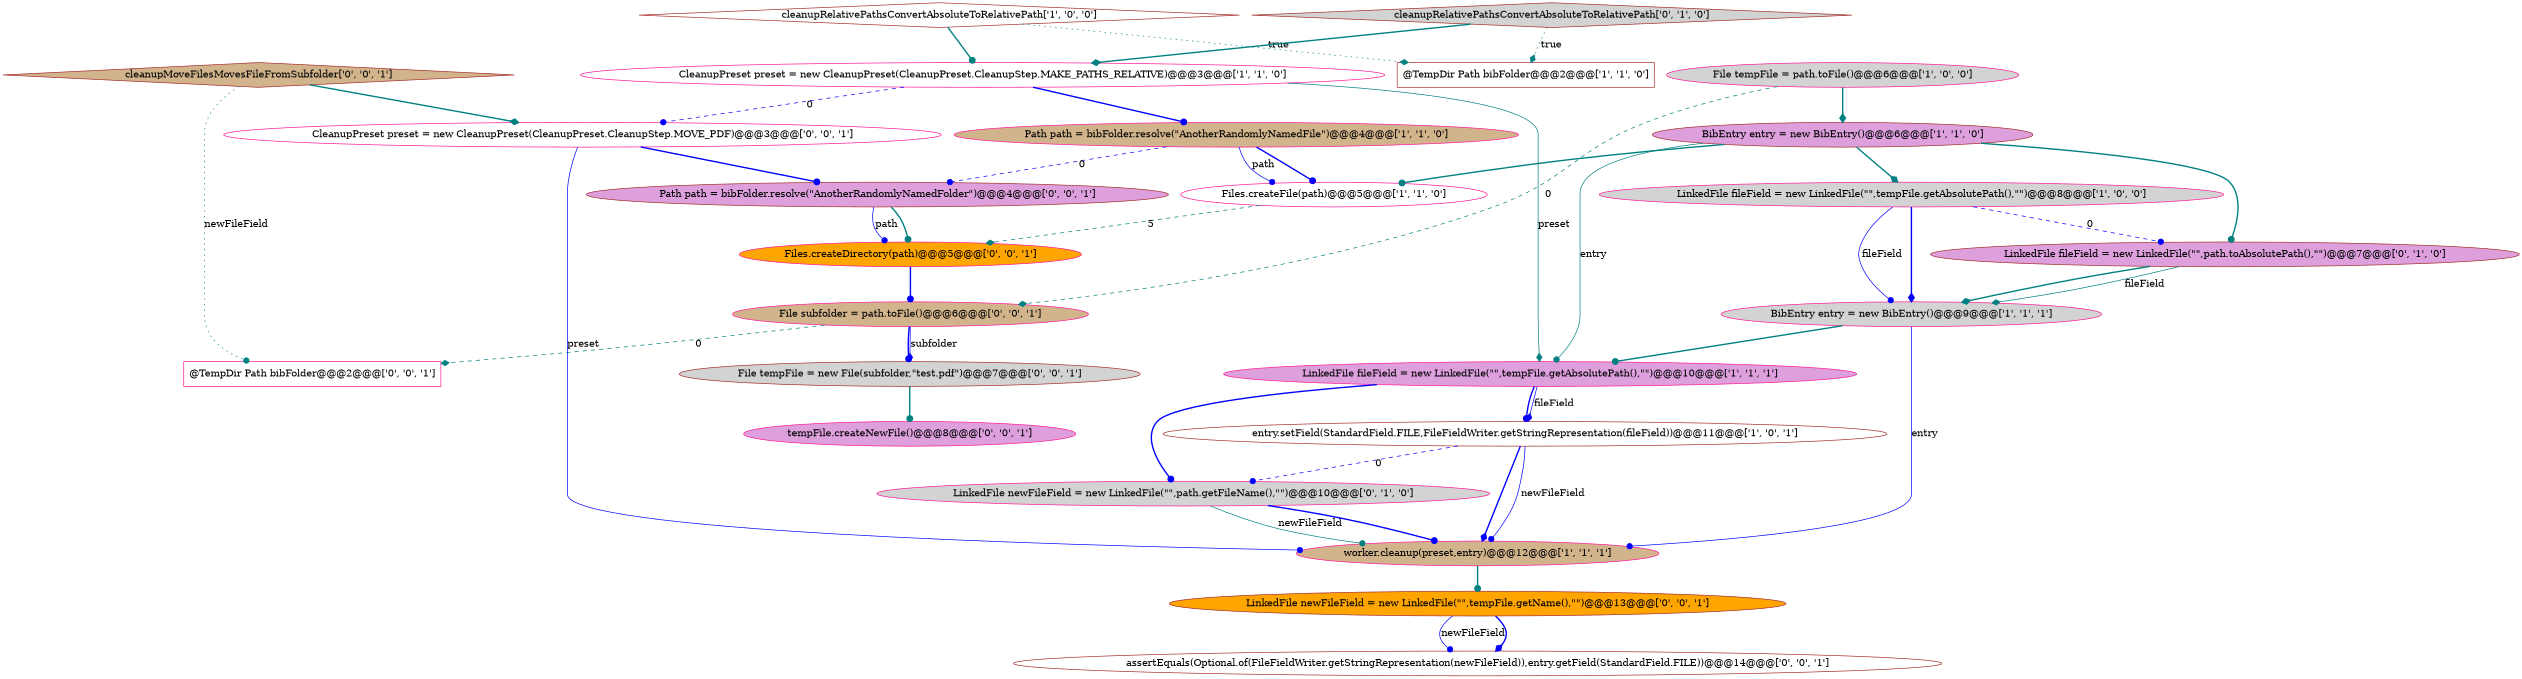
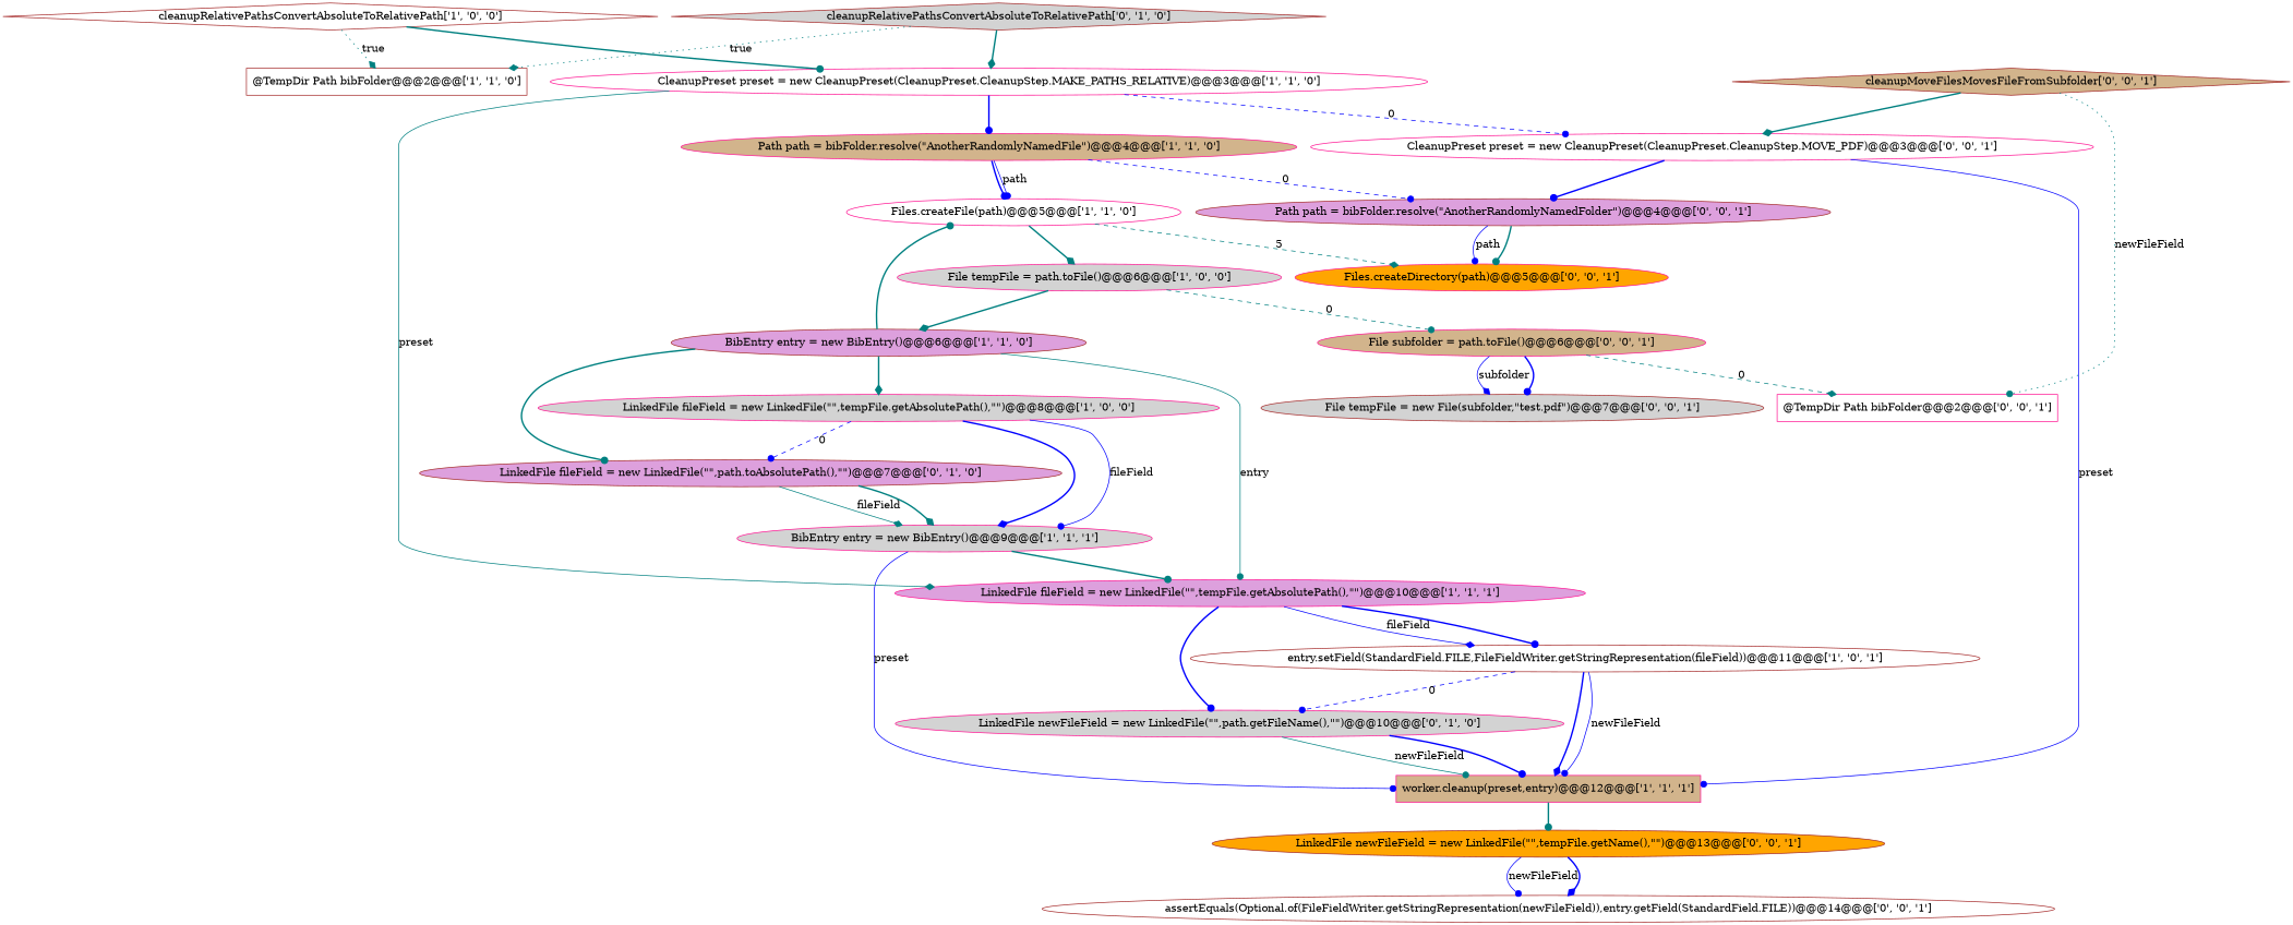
  digraph {
    node [color=deeppink fillcolor=white shape=ellipse style=filled]
    edge [arrowhead=dot color=blue style=bold]
    n1 [color=brown fillcolor=plum label="LinkedFile fileField = new LinkedFile(\"\",path.toAbsolutePath(),\"\")@@@7@@@['0', '1', '0']"]
    n2 [fillcolor=lightgrey label="BibEntry entry = new BibEntry()@@@9@@@['1', '1', '1']"]
    n3 [fillcolor=plum label="LinkedFile fileField = new LinkedFile(\"\",tempFile.getAbsolutePath(),\"\")@@@10@@@['1', '1', '1']"]
-   n4 [fillcolor=tan label="worker.cleanup(preset,entry)@@@12@@@['1', '1', '1']"]
+   n4 [fillcolor=tan label="worker.cleanup(preset,entry)@@@12@@@['1', '1', '1']" shape=box]
    n5 [color=brown fillcolor=plum label="BibEntry entry = new BibEntry()@@@6@@@['1', '1', '0']"]
    n6 [fillcolor=lightgrey label="LinkedFile fileField = new LinkedFile(\"\",tempFile.getAbsolutePath(),\"\")@@@8@@@['1', '0', '0']"]
    n7 [label="Files.createFile(path)@@@5@@@['1', '1', '0']"]
    n8 [color=brown label="entry.setField(StandardField.FILE,FileFieldWriter.getStringRepresentation(fileField))@@@11@@@['1', '0', '1']"]
    n9 [fillcolor=lightgrey label="LinkedFile newFileField = new LinkedFile(\"\",path.getFileName(),\"\")@@@10@@@['0', '1', '0']"]
    n10 [color=brown label="assertEquals(Optional.of(FileFieldWriter.getStringRepresentation(newFileField)),entry.getField(StandardField.FILE))@@@14@@@['0', '0', '1']"]
    n11 [fillcolor=orange label="Files.createDirectory(path)@@@5@@@['0', '0', '1']"]
    n12 [fillcolor=tan label="File subfolder = path.toFile()@@@6@@@['0', '0', '1']"]
    n13 [label="@TempDir Path bibFolder@@@2@@@['0', '0', '1']" shape=box]
    n14 [color=brown fillcolor=lightgrey label="File tempFile = new File(subfolder,\"test.pdf\")@@@7@@@['0', '0', '1']"]
    n15 [color=brown fillcolor=orange label="LinkedFile newFileField = new LinkedFile(\"\",tempFile.getName(),\"\")@@@13@@@['0', '0', '1']"]
    n16 [color=brown label="@TempDir Path bibFolder@@@2@@@['1', '1', '0']" shape=box]
    n17 [label="CleanupPreset preset = new CleanupPreset(CleanupPreset.CleanupStep.MAKE_PATHS_RELATIVE)@@@3@@@['1', '1', '0']"]
    n18 [label="CleanupPreset preset = new CleanupPreset(CleanupPreset.CleanupStep.MOVE_PDF)@@@3@@@['0', '0', '1']"]
    n19 [fillcolor=tan label="Path path = bibFolder.resolve(\"AnotherRandomlyNamedFile\")@@@4@@@['1', '1', '0']"]
    n20 [color=brown fillcolor=plum label="Path path = bibFolder.resolve(\"AnotherRandomlyNamedFolder\")@@@4@@@['0', '0', '1']"]
    n21 [color=brown label="cleanupRelativePathsConvertAbsoluteToRelativePath['1', '0', '0']" shape=diamond]
    n22 [color=brown fillcolor=lightgrey label="cleanupRelativePathsConvertAbsoluteToRelativePath['0', '1', '0']" shape=diamond]
-   n23 [fillcolor=plum label="tempFile.createNewFile()@@@8@@@['0', '0', '1']"]
    n24 [color=brown fillcolor=tan label="cleanupMoveFilesMovesFileFromSubfolder['0', '0', '1']" shape=diamond]
    n25 [fillcolor=lightgrey label="File tempFile = path.toFile()@@@6@@@['1', '0', '0']"]
    n1 -> n2 [arrowhead=diamond color=teal label=fileField style=solid]
    n1 -> n2 [arrowhead=diamond color=teal]
    n2 -> n3 [color=teal]
-   n2 -> n4 [label=entry style=solid]
+   n2 -> n4 [label=preset style=solid]
    n3 -> n8 [arrowhead=diamond label=fileField style=solid]
    n3 -> n8
    n3 -> n9
    n4 -> n15 [color=teal]
    n5 -> n1 [color=teal]
    n5 -> n3 [color=teal label=entry style=solid]
    n5 -> n6 [arrowhead=diamond color=teal]
    n5 -> n7 [color=teal]
    n6 -> n1 [label=0 style=dashed]
    n6 -> n2 [label=fileField style=solid]
    n6 -> n2 [arrowhead=diamond]
    n7 -> n11 [arrowhead=diamond color=teal label=5 style=dashed]
+   n7 -> n25 [arrowhead=diamond color=teal]
    n8 -> n4 [arrowhead=diamond]
    n8 -> n4 [label=newFileField style=solid]
    n8 -> n9 [label=0 style=dashed]
    n9 -> n4 [color=teal label=newFileField style=solid]
    n9 -> n4
-   n11 -> n12
    n12 -> n13 [arrowhead=diamond color=teal label=0 style=dashed]
    n12 -> n14
    n12 -> n14 [arrowhead=diamond label=subfolder style=solid]
-   n14 -> n23 [color=teal]
    n15 -> n10 [label=newFileField style=solid]
    n15 -> n10 [arrowhead=diamond]
    n17 -> n3 [arrowhead=diamond color=teal label=preset style=solid]
    n17 -> n18 [label=0 style=dashed]
    n17 -> n19
    n18 -> n4 [label=preset style=solid]
    n18 -> n20
    n19 -> n7
    n19 -> n7 [label=path style=solid]
    n19 -> n20 [label=0 style=dashed]
    n20 -> n11 [color=teal]
    n20 -> n11 [label=path style=solid]
    n21 -> n16 [arrowhead=diamond color=teal label=true style=dotted]
    n21 -> n17 [color=teal]
    n22 -> n16 [arrowhead=diamond color=teal label=true style=dotted]
    n22 -> n17 [arrowhead=diamond color=teal]
    n24 -> n13 [color=teal label=newFileField style=dotted]
    n24 -> n18 [arrowhead=diamond color=teal]
    n25 -> n5 [arrowhead=diamond color=teal]
-   n25 -> n12 [arrowhead=diamond color=teal label=0 style=dashed]
+   n25 -> n12 [color=teal label=0 style=dashed]
  }
